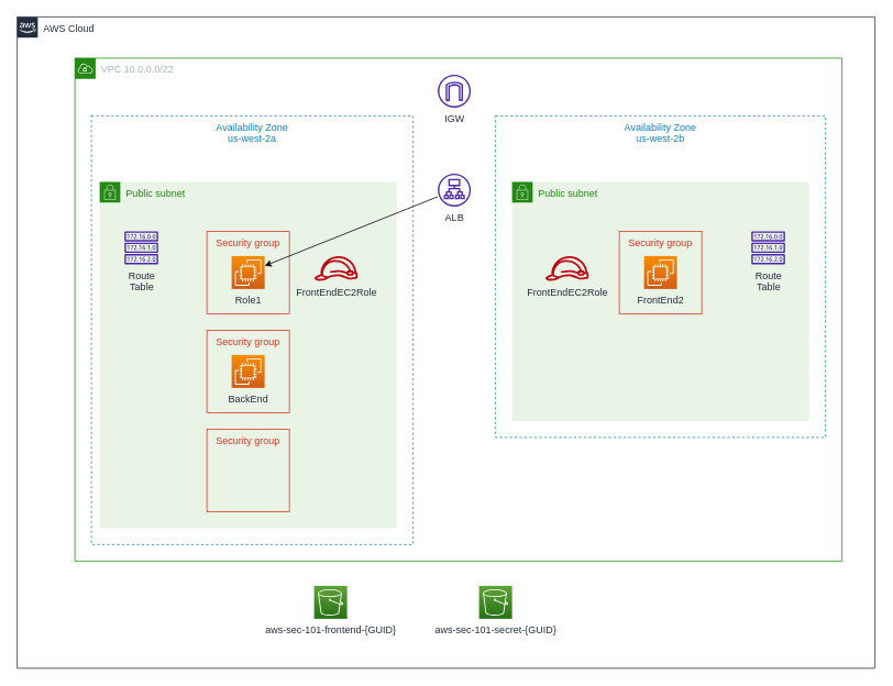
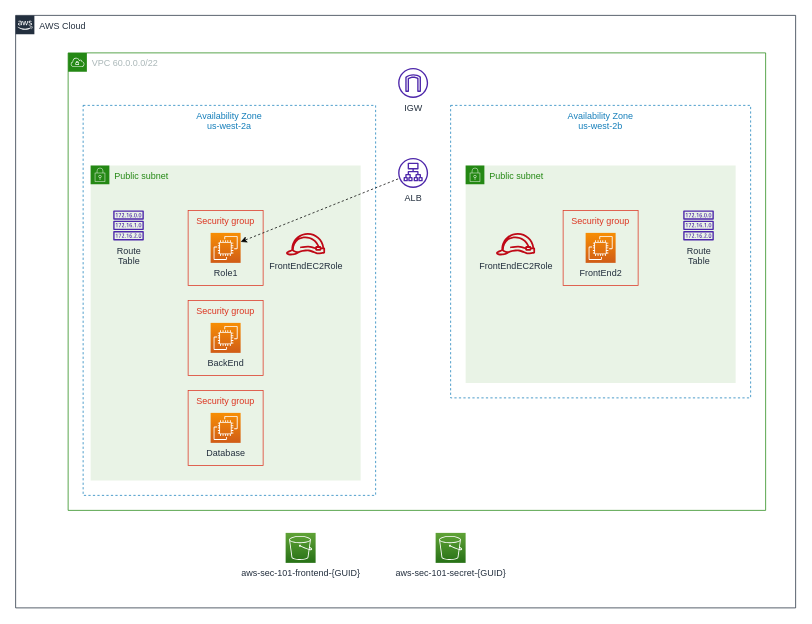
  <mxCell id="0" />
  <mxCell id="1" parent="0" />
  <mxCell id="2" value="Availability Zone&#10;us-west-2a" style="fillColor=none;strokeColor=#147EBA;dashed=1;verticalAlign=top;fontStyle=0;fontColor=#147EBA;container=0;" parent="1" vertex="1"><mxGeometry x="110" y="140" width="390" height="520" as="geometry" /></mxCell>
- <mxCell id="3" value="VPC 10.0.0.0/22" style="points=[[0,0],[0.25,0],[0.5,0],[0.75,0],[1,0],[1,0.25],[1,0.5],[1,0.75],[1,1],[0.75,1],[0.5,1],[0.25,1],[0,1],[0,0.75],[0,0.5],[0,0.25]];outlineConnect=0;gradientColor=none;html=1;whiteSpace=wrap;fontSize=12;fontStyle=0;container=0;pointerEvents=0;collapsible=0;recursiveResize=0;shape=mxgraph.aws4.group;grIcon=mxgraph.aws4.group_vpc;strokeColor=#248814;fillColor=none;verticalAlign=top;align=left;spacingLeft=30;fontColor=#AAB7B8;dashed=0;" parent="1" vertex="1"><mxGeometry x="90" y="70" width="930" height="610" as="geometry" /></mxCell>
+ <mxCell id="3" value="VPC 60.0.0.0/22" style="points=[[0,0],[0.25,0],[0.5,0],[0.75,0],[1,0],[1,0.25],[1,0.5],[1,0.75],[1,1],[0.75,1],[0.5,1],[0.25,1],[0,1],[0,0.75],[0,0.5],[0,0.25]];outlineConnect=0;gradientColor=none;html=1;whiteSpace=wrap;fontSize=12;fontStyle=0;container=0;pointerEvents=0;collapsible=0;recursiveResize=0;shape=mxgraph.aws4.group;grIcon=mxgraph.aws4.group_vpc;strokeColor=#248814;fillColor=none;verticalAlign=top;align=left;spacingLeft=30;fontColor=#AAB7B8;dashed=0;" parent="1" vertex="1"><mxGeometry x="90" y="70" width="930" height="610" as="geometry" /></mxCell>
  <mxCell id="4" value="ALB" style="sketch=0;outlineConnect=0;fontColor=#232F3E;gradientColor=none;fillColor=#4D27AA;strokeColor=none;dashed=0;verticalLabelPosition=bottom;verticalAlign=top;align=center;html=1;fontSize=12;fontStyle=0;aspect=fixed;pointerEvents=1;shape=mxgraph.aws4.application_load_balancer;" parent="1" vertex="1"><mxGeometry x="530" y="210" width="40" height="40" as="geometry" /></mxCell>
  <mxCell id="5" value="Public subnet" style="points=[[0,0],[0.25,0],[0.5,0],[0.75,0],[1,0],[1,0.25],[1,0.5],[1,0.75],[1,1],[0.75,1],[0.5,1],[0.25,1],[0,1],[0,0.75],[0,0.5],[0,0.25]];outlineConnect=0;gradientColor=none;html=1;whiteSpace=wrap;fontSize=12;fontStyle=0;container=0;pointerEvents=0;collapsible=0;recursiveResize=0;shape=mxgraph.aws4.group;grIcon=mxgraph.aws4.group_security_group;grStroke=0;strokeColor=#248814;fillColor=#E9F3E6;verticalAlign=top;align=left;spacingLeft=30;fontColor=#248814;dashed=0;" parent="1" vertex="1"><mxGeometry x="120" y="220" width="360" height="420" as="geometry" /></mxCell>
  <mxCell id="6" value="IGW" style="sketch=0;outlineConnect=0;fontColor=#232F3E;gradientColor=none;fillColor=#4D27AA;strokeColor=none;dashed=0;verticalLabelPosition=bottom;verticalAlign=top;align=center;html=1;fontSize=12;fontStyle=0;aspect=fixed;pointerEvents=1;shape=mxgraph.aws4.internet_gateway;container=0;" parent="1" vertex="1"><mxGeometry x="530" y="90" width="40" height="40" as="geometry" /></mxCell>
  <mxCell id="7" value="Security group" style="fillColor=none;strokeColor=#DD3522;verticalAlign=top;fontStyle=0;fontColor=#DD3522;container=0;" parent="1" vertex="1"><mxGeometry x="250" y="280" width="100" height="100" as="geometry" /></mxCell>
  <mxCell id="8" value="Security group" style="fillColor=none;strokeColor=#DD3522;verticalAlign=top;fontStyle=0;fontColor=#DD3522;container=0;" parent="1" vertex="1"><mxGeometry x="250" y="400" width="100" height="100" as="geometry" /></mxCell>
  <mxCell id="9" value="BackEnd" style="sketch=0;points=[[0,0,0],[0.25,0,0],[0.5,0,0],[0.75,0,0],[1,0,0],[0,1,0],[0.25,1,0],[0.5,1,0],[0.75,1,0],[1,1,0],[0,0.25,0],[0,0.5,0],[0,0.75,0],[1,0.25,0],[1,0.5,0],[1,0.75,0]];outlineConnect=0;fontColor=#232F3E;gradientColor=#F78E04;gradientDirection=north;fillColor=#D05C17;strokeColor=#ffffff;dashed=0;verticalLabelPosition=bottom;verticalAlign=top;align=center;html=1;fontSize=12;fontStyle=0;aspect=fixed;shape=mxgraph.aws4.resourceIcon;resIcon=mxgraph.aws4.ec2;container=0;" parent="1" vertex="1"><mxGeometry x="280" y="430" width="40" height="40" as="geometry" /></mxCell>
  <mxCell id="10" value="Role1" style="sketch=0;points=[[0,0,0],[0.25,0,0],[0.5,0,0],[0.75,0,0],[1,0,0],[0,1,0],[0.25,1,0],[0.5,1,0],[0.75,1,0],[1,1,0],[0,0.25,0],[0,0.5,0],[0,0.75,0],[1,0.25,0],[1,0.5,0],[1,0.75,0]];outlineConnect=0;fontColor=#232F3E;gradientColor=#F78E04;gradientDirection=north;fillColor=#D05C17;strokeColor=#ffffff;dashed=0;verticalLabelPosition=bottom;verticalAlign=top;align=center;html=1;fontSize=12;fontStyle=0;aspect=fixed;shape=mxgraph.aws4.resourceIcon;resIcon=mxgraph.aws4.ec2;container=0;" parent="1" vertex="1"><mxGeometry x="280" y="310" width="40" height="40" as="geometry" /></mxCell>
  <mxCell id="11" value="Availability Zone&#10;us-west-2b" style="fillColor=none;strokeColor=#147EBA;dashed=1;verticalAlign=top;fontStyle=0;fontColor=#147EBA;container=0;" parent="1" vertex="1"><mxGeometry x="600" y="140" width="400" height="390" as="geometry" /></mxCell>
  <mxCell id="12" value="Public subnet" style="points=[[0,0],[0.25,0],[0.5,0],[0.75,0],[1,0],[1,0.25],[1,0.5],[1,0.75],[1,1],[0.75,1],[0.5,1],[0.25,1],[0,1],[0,0.75],[0,0.5],[0,0.25]];outlineConnect=0;gradientColor=none;html=1;whiteSpace=wrap;fontSize=12;fontStyle=0;container=0;pointerEvents=0;collapsible=0;recursiveResize=0;shape=mxgraph.aws4.group;grIcon=mxgraph.aws4.group_security_group;grStroke=0;strokeColor=#248814;fillColor=#E9F3E6;verticalAlign=top;align=left;spacingLeft=30;fontColor=#248814;dashed=0;" parent="1" vertex="1"><mxGeometry x="620" y="220" width="360" height="290" as="geometry" /></mxCell>
  <mxCell id="13" value="Security group" style="fillColor=none;strokeColor=#DD3522;verticalAlign=top;fontStyle=0;fontColor=#DD3522;container=0;" parent="1" vertex="1"><mxGeometry x="750" y="280" width="100" height="100" as="geometry" /></mxCell>
  <mxCell id="14" value="FrontEnd2" style="sketch=0;points=[[0,0,0],[0.25,0,0],[0.5,0,0],[0.75,0,0],[1,0,0],[0,1,0],[0.25,1,0],[0.5,1,0],[0.75,1,0],[1,1,0],[0,0.25,0],[0,0.5,0],[0,0.75,0],[1,0.25,0],[1,0.5,0],[1,0.75,0]];outlineConnect=0;fontColor=#232F3E;gradientColor=#F78E04;gradientDirection=north;fillColor=#D05C17;strokeColor=#ffffff;dashed=0;verticalLabelPosition=bottom;verticalAlign=top;align=center;html=1;fontSize=12;fontStyle=0;aspect=fixed;shape=mxgraph.aws4.resourceIcon;resIcon=mxgraph.aws4.ec2;container=0;" parent="1" vertex="1"><mxGeometry x="780" y="310" width="40" height="40" as="geometry" /></mxCell>
  <mxCell id="15" value="Security group" style="fillColor=none;strokeColor=#DD3522;verticalAlign=top;fontStyle=0;fontColor=#DD3522;container=0;" parent="1" vertex="1"><mxGeometry x="250" y="520" width="100" height="100" as="geometry" /></mxCell>
  <mxCell id="16" value="Route&lt;br&gt;Table" style="sketch=0;outlineConnect=0;fontColor=#232F3E;gradientColor=none;fillColor=#4D27AA;strokeColor=none;dashed=0;verticalLabelPosition=bottom;verticalAlign=top;align=center;html=1;fontSize=12;fontStyle=0;aspect=fixed;pointerEvents=1;shape=mxgraph.aws4.route_table;" parent="1" vertex="1"><mxGeometry x="150" y="280" width="41.05" height="40" as="geometry" /></mxCell>
  <mxCell id="17" value="Route&lt;br&gt;Table" style="sketch=0;outlineConnect=0;fontColor=#232F3E;gradientColor=none;fillColor=#4D27AA;strokeColor=none;dashed=0;verticalLabelPosition=bottom;verticalAlign=top;align=center;html=1;fontSize=12;fontStyle=0;aspect=fixed;pointerEvents=1;shape=mxgraph.aws4.route_table;" parent="1" vertex="1"><mxGeometry x="910" y="280" width="41.05" height="40" as="geometry" /></mxCell>
- <mxCell id="18" value="" style="endArrow=classic;html=1;rounded=0;" parent="1" source="4" target="10" edge="1"><mxGeometry width="50" height="50" relative="1" as="geometry"><mxPoint x="30" y="220" as="sourcePoint" /><mxPoint x="80" y="170" as="targetPoint" /></mxGeometry></mxCell>
+ <mxCell id="18" value="" style="endArrow=classic;html=1;rounded=0;dashed=1;" parent="1" source="4" target="10" edge="1"><mxGeometry width="50" height="50" relative="1" as="geometry"><mxPoint x="30" y="220" as="sourcePoint" /><mxPoint x="80" y="170" as="targetPoint" /></mxGeometry></mxCell>
+ <mxCell id="19" value="Database" style="sketch=0;points=[[0,0,0],[0.25,0,0],[0.5,0,0],[0.75,0,0],[1,0,0],[0,1,0],[0.25,1,0],[0.5,1,0],[0.75,1,0],[1,1,0],[0,0.25,0],[0,0.5,0],[0,0.75,0],[1,0.25,0],[1,0.5,0],[1,0.75,0]];outlineConnect=0;fontColor=#232F3E;gradientColor=#F78E04;gradientDirection=north;fillColor=#D05C17;strokeColor=#ffffff;dashed=0;verticalLabelPosition=bottom;verticalAlign=top;align=center;html=1;fontSize=12;fontStyle=0;aspect=fixed;shape=mxgraph.aws4.resourceIcon;resIcon=mxgraph.aws4.ec2;container=0;" vertex="1" parent="1"><mxGeometry x="280" y="550" width="40" height="40" as="geometry" /></mxCell>
  <mxCell id="20" value="FrontEndEC2Role" style="sketch=0;outlineConnect=0;fontColor=#232F3E;gradientColor=none;fillColor=#BF0816;strokeColor=none;dashed=0;verticalLabelPosition=bottom;verticalAlign=top;align=center;html=1;fontSize=12;fontStyle=0;aspect=fixed;pointerEvents=1;shape=mxgraph.aws4.role;" vertex="1" parent="1"><mxGeometry x="380" y="310" width="53.18" height="30" as="geometry" /></mxCell>
  <mxCell id="21" value="FrontEndEC2Role" style="sketch=0;outlineConnect=0;fontColor=#232F3E;gradientColor=none;fillColor=#BF0816;strokeColor=none;dashed=0;verticalLabelPosition=bottom;verticalAlign=top;align=center;html=1;fontSize=12;fontStyle=0;aspect=fixed;pointerEvents=1;shape=mxgraph.aws4.role;" vertex="1" parent="1"><mxGeometry x="660" y="310" width="53.18" height="30" as="geometry" /></mxCell>
  <mxCell id="22" value="aws-sec-101-frontend-{GUID}" style="sketch=0;points=[[0,0,0],[0.25,0,0],[0.5,0,0],[0.75,0,0],[1,0,0],[0,1,0],[0.25,1,0],[0.5,1,0],[0.75,1,0],[1,1,0],[0,0.25,0],[0,0.5,0],[0,0.75,0],[1,0.25,0],[1,0.5,0],[1,0.75,0]];outlineConnect=0;fontColor=#232F3E;gradientColor=#60A337;gradientDirection=north;fillColor=#277116;strokeColor=#ffffff;dashed=0;verticalLabelPosition=bottom;verticalAlign=top;align=center;html=1;fontSize=12;fontStyle=0;aspect=fixed;shape=mxgraph.aws4.resourceIcon;resIcon=mxgraph.aws4.s3;" vertex="1" parent="1"><mxGeometry x="380" y="710" width="40" height="40" as="geometry" /></mxCell>
  <mxCell id="23" value="aws-sec-101-secret-{GUID}" style="sketch=0;points=[[0,0,0],[0.25,0,0],[0.5,0,0],[0.75,0,0],[1,0,0],[0,1,0],[0.25,1,0],[0.5,1,0],[0.75,1,0],[1,1,0],[0,0.25,0],[0,0.5,0],[0,0.75,0],[1,0.25,0],[1,0.5,0],[1,0.75,0]];outlineConnect=0;fontColor=#232F3E;gradientColor=#60A337;gradientDirection=north;fillColor=#277116;strokeColor=#ffffff;dashed=0;verticalLabelPosition=bottom;verticalAlign=top;align=center;html=1;fontSize=12;fontStyle=0;aspect=fixed;shape=mxgraph.aws4.resourceIcon;resIcon=mxgraph.aws4.s3;" vertex="1" parent="1"><mxGeometry x="580" y="710" width="40" height="40" as="geometry" /></mxCell>
  <mxCell id="24" value="AWS Cloud" style="points=[[0,0],[0.25,0],[0.5,0],[0.75,0],[1,0],[1,0.25],[1,0.5],[1,0.75],[1,1],[0.75,1],[0.5,1],[0.25,1],[0,1],[0,0.75],[0,0.5],[0,0.25]];outlineConnect=0;gradientColor=none;html=1;whiteSpace=wrap;fontSize=12;fontStyle=0;container=1;pointerEvents=0;collapsible=0;recursiveResize=0;shape=mxgraph.aws4.group;grIcon=mxgraph.aws4.group_aws_cloud_alt;strokeColor=#232F3E;fillColor=none;verticalAlign=top;align=left;spacingLeft=30;fontColor=#232F3E;dashed=0;" vertex="1" parent="1"><mxGeometry x="20" y="20" width="1040" height="790" as="geometry" /></mxCell>
